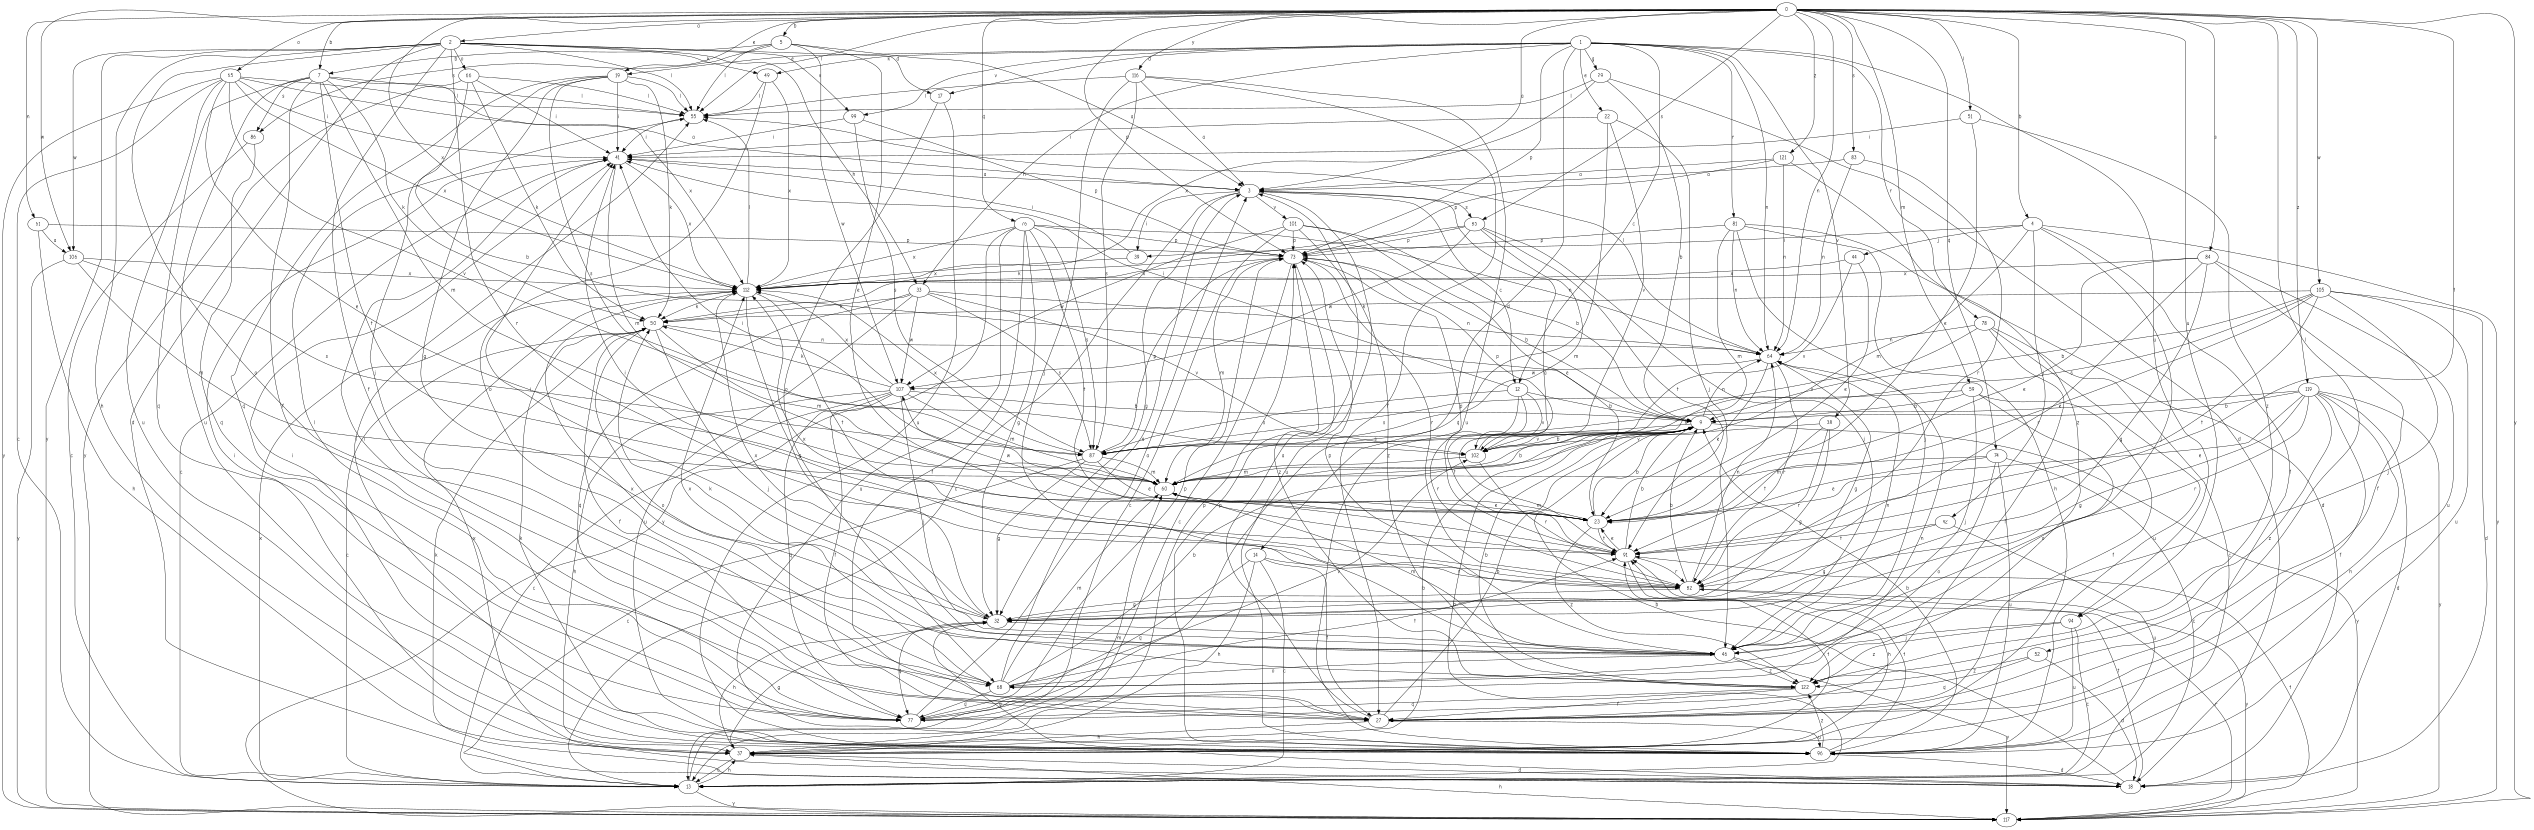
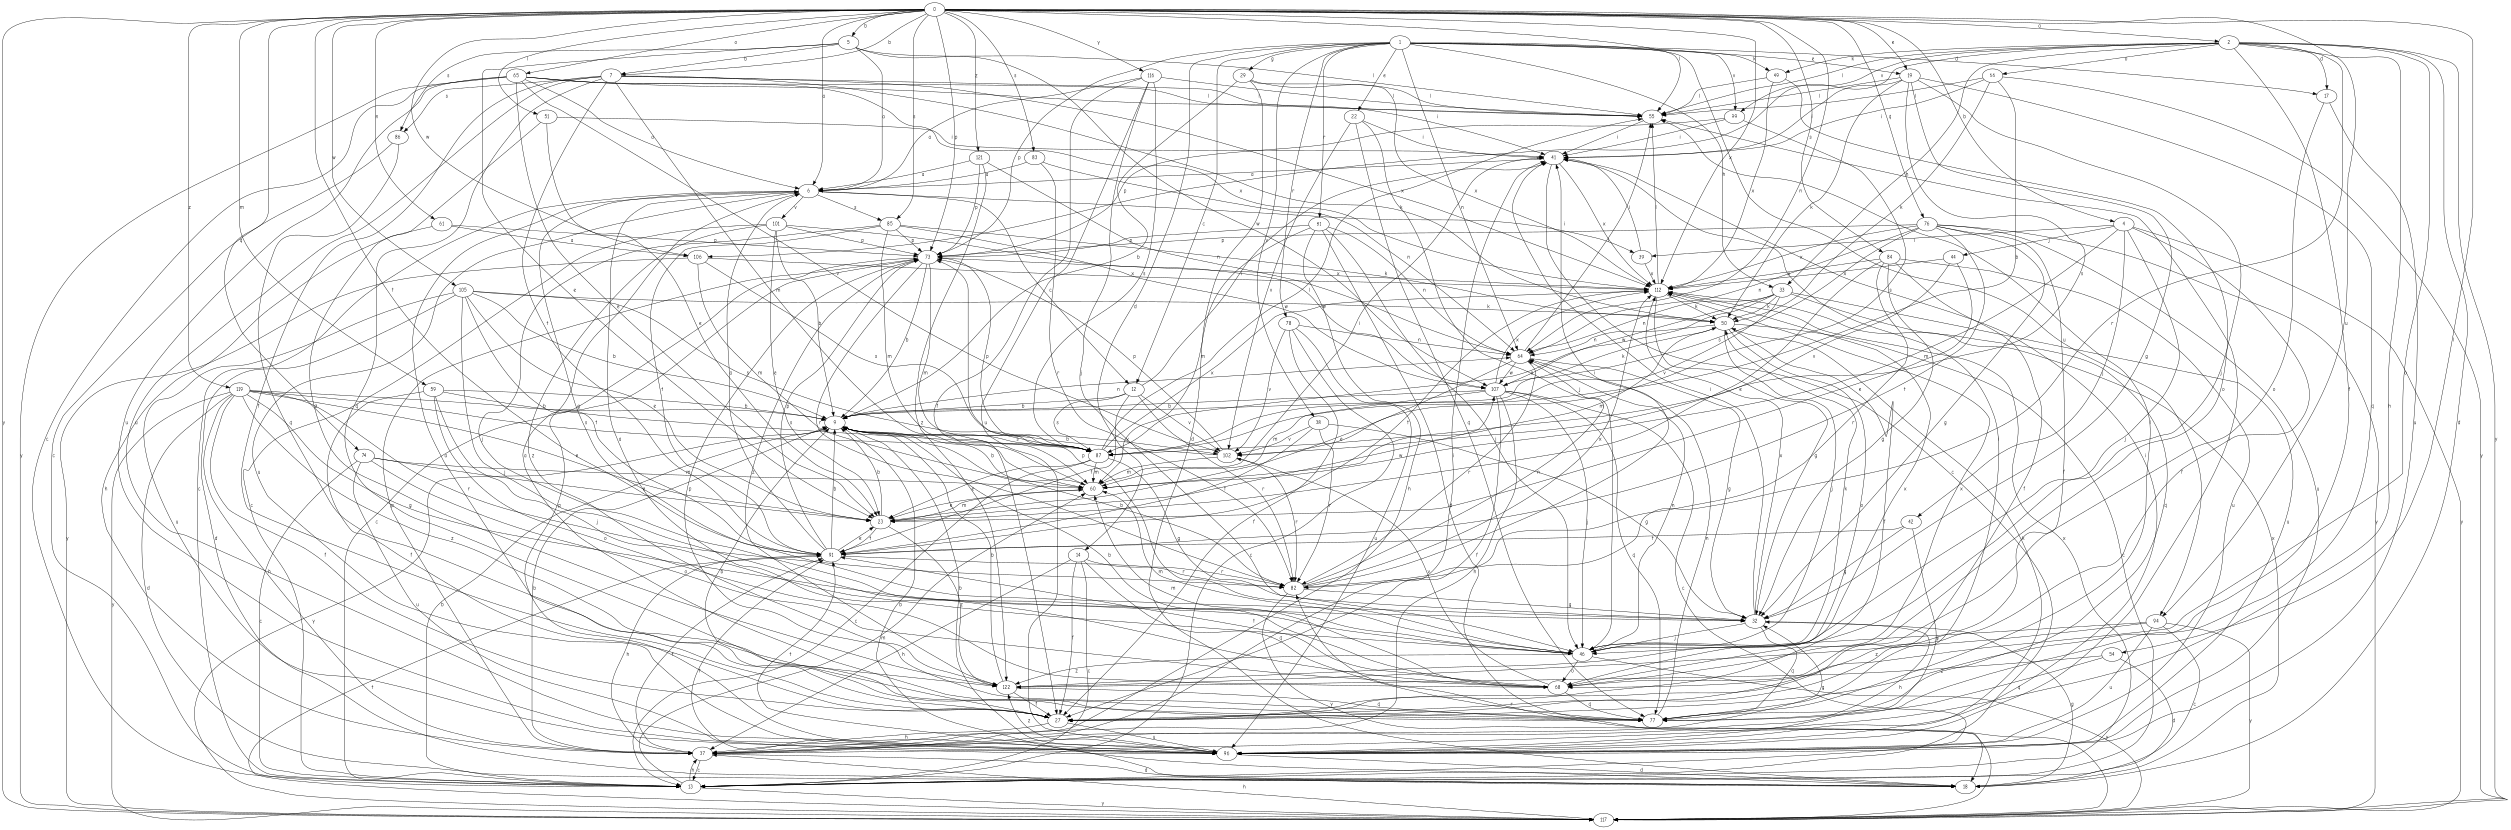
  strict digraph {
    fontname="Comic Neue"
    node [fontname="Comic Neue"]
    edge [fontname="Comic Neue"]
    0
    2
-   3
+   3 [label=6]
    4
    5
    7
    19
    51
-   54 [label=52]
+   54
    55
    59
    61
    64
    65
    73
    74
    76
    83
    84
    85
    91
    94
    105
    106
    112
    116
    117
    119
    121
    17
    33
    49
    99
    18
    27
    37
    66
    68
    82
    12
    13
    32
    39
    96
    101
    42
    44
    46
    60
    23
    86
    107
    50
    77
    87
    41
    122
    9
    102
    1
    14
    22
    29
    78
    81
    n66 [label=38]
    0 -> 2 [label=a]
    0 -> 3 [label=a]
    0 -> 4 [label=b]
    0 -> 5 [label=b]
    0 -> 7 [label=b]
    0 -> 19 [label=e]
    0 -> 51 [label=l]
    0 -> 54 [label=l]
    0 -> 55 [label=l]
    0 -> 59 [label=m]
    0 -> 61 [label=n]
    0 -> 64 [label=n]
    0 -> 65 [label=o]
    0 -> 73 [label=p]
    0 -> 74 [label=q]
    0 -> 76 [label=q]
    0 -> 83 [label=s]
    0 -> 84 [label=s]
    0 -> 85 [label=s]
    0 -> 91 [label=t]
    0 -> 94 [label=u]
    0 -> 105 [label=w]
    0 -> 106 [label=w]
    0 -> 112 [label=x]
    0 -> 116 [label=y]
    0 -> 117 [label=y]
    0 -> 119 [label=z]
    0 -> 121 [label=z]
    2 -> 55 [label=l]
    2 -> 106 [label=w]
    2 -> 117 [label=y]
    2 -> 17 [label=d]
    2 -> 33 [label=h]
    2 -> 49 [label=k]
    2 -> 99 [label=v]
    2 -> 18 [label=d]
    2 -> 27 [label=f]
    2 -> 37 [label=h]
    2 -> 66 [label=o]
    2 -> 68 [label=o]
    2 -> 82 [label=r]
    3 -> 85 [label=s]
    3 -> 12 [label=c]
    3 -> 13 [label=c]
    3 -> 32 [label=g]
    3 -> 39 [label=i]
    3 -> 96 [label=u]
    3 -> 101 [label=v]
    4 -> 117 [label=y]
    4 -> 27 [label=f]
    4 -> 39 [label=i]
    4 -> 42 [label=j]
    4 -> 44 [label=j]
    4 -> 46 [label=j]
    4 -> 60 [label=m]
    5 -> 3 [label=a]
    5 -> 7 [label=b]
    5 -> 55 [label=l]
    5 -> 23 [label=e]
    5 -> 86 [label=s]
    5 -> 107 [label=w]
    7 -> 55 [label=l]
    7 -> 91 [label=t]
    7 -> 112 [label=x]
    7 -> 27 [label=f]
    7 -> 96 [label=u]
    7 -> 60 [label=m]
    7 -> 86 [label=s]
    7 -> 50 [label=k]
    7 -> 77 [label=q]
    19 -> 55 [label=l]
    19 -> 32 [label=g]
    19 -> 46 [label=j]
    19 -> 50 [label=k]
    19 -> 77 [label=q]
    19 -> 87 [label=s]
    19 -> 41 [label=i]
    51 -> 23 [label=e]
    51 -> 41 [label=i]
    51 -> 122 [label=z]
    54 -> 18 [label=d]
    54 -> 77 [label=q]
    54 -> 122 [label=z]
    55 -> 41 [label=i]
    59 -> 27 [label=f]
    59 -> 68 [label=o]
    59 -> 46 [label=j]
    59 -> 87 [label=s]
    59 -> 9 [label=b]
    61 -> 73 [label=p]
    61 -> 106 [label=a]
    61 -> 37 [label=h]
    64 -> 55 [label=l]
    64 -> 82 [label=r]
    64 -> 32 [label=g]
    64 -> 23 [label=e]
    64 -> 107 [label=w]
    65 -> 3 [label=a]
    65 -> 55 [label=l]
    65 -> 112 [label=x]
    65 -> 117 [label=y]
    65 -> 13 [label=c]
    65 -> 96 [label=u]
    65 -> 23 [label=e]
    65 -> 41 [label=i]
    65 -> 102 [label=v]
    73 -> 112 [label=x]
    73 -> 82 [label=r]
    73 -> 13 [label=c]
    73 -> 60 [label=m]
    73 -> 122 [label=z]
    73 -> 9 [label=b]
    74 -> 68 [label=o]
    74 -> 13 [label=c]
    74 -> 96 [label=u]
    74 -> 60 [label=m]
    74 -> 23 [label=e]
    76 -> 64 [label=n]
    76 -> 73 [label=p]
    76 -> 91 [label=t]
    76 -> 112 [label=x]
    76 -> 117 [label=y]
    76 -> 27 [label=f]
    76 -> 32 [label=g]
    76 -> 96 [label=u]
    76 -> 87 [label=s]
    83 -> 3 [label=a]
    83 -> 64 [label=n]
    83 -> 82 [label=r]
    84 -> 112 [label=x]
    84 -> 27 [label=f]
    84 -> 82 [label=r]
    84 -> 32 [label=g]
    84 -> 96 [label=u]
    84 -> 23 [label=e]
    85 -> 73 [label=p]
    85 -> 91 [label=t]
    85 -> 46 [label=j]
    85 -> 60 [label=m]
    85 -> 107 [label=w]
    85 -> 50 [label=k]
    91 -> 3 [label=a]
    91 -> 73 [label=p]
    91 -> 37 [label=h]
    91 -> 82 [label=r]
    91 -> 23 [label=e]
    91 -> 9 [label=b]
+   94 -> 117 [label=y]
    94 -> 13 [label=c]
    94 -> 96 [label=u]
    94 -> 46 [label=j]
    94 -> 122 [label=z]
    105 -> 91 [label=t]
    105 -> 18 [label=d]
    105 -> 96 [label=u]
    105 -> 46 [label=j]
    105 -> 23 [label=e]
    105 -> 50 [label=k]
    105 -> 87 [label=s]
    105 -> 9 [label=b]
    106 -> 112 [label=x]
    106 -> 117 [label=y]
    106 -> 60 [label=m]
    106 -> 87 [label=s]
    112 -> 55 [label=l]
    112 -> 91 [label=t]
    112 -> 32 [label=g]
    112 -> 50 [label=k]
    116 -> 3 [label=a]
    116 -> 55 [label=l]
    116 -> 27 [label=f]
    116 -> 96 [label=u]
    116 -> 46 [label=j]
    116 -> 87 [label=s]
    117 -> 91 [label=t]
    117 -> 37 [label=h]
    117 -> 82 [label=r]
    119 -> 117 [label=y]
    119 -> 18 [label=d]
    119 -> 27 [label=f]
    119 -> 37 [label=h]
    119 -> 82 [label=r]
    119 -> 32 [label=g]
    119 -> 23 [label=e]
    119 -> 87 [label=s]
    119 -> 122 [label=z]
    119 -> 9 [label=b]
    121 -> 3 [label=a]
    121 -> 64 [label=n]
    121 -> 73 [label=p]
    121 -> 122 [label=z]
    17 -> 68 [label=o]
    17 -> 96 [label=u]
    33 -> 64 [label=n]
    33 -> 96 [label=u]
    33 -> 107 [label=w]
    33 -> 50 [label=k]
    33 -> 77 [label=q]
    33 -> 87 [label=s]
    33 -> 102 [label=v]
    49 -> 55 [label=l]
    49 -> 112 [label=x]
    49 -> 68 [label=o]
    99 -> 73 [label=p]
    99 -> 87 [label=s]
    99 -> 41 [label=i]
    18 -> 91 [label=t]
    18 -> 112 [label=x]
    18 -> 32 [label=g]
-   18 -> 50 [label=k]
    18 -> 9 [label=b]
    27 -> 3 [label=a]
    27 -> 37 [label=h]
    27 -> 96 [label=u]
    27 -> 9 [label=b]
    37 -> 73 [label=p]
    37 -> 91 [label=t]
    37 -> 18 [label=d]
    37 -> 13 [label=c]
    37 -> 32 [label=g]
    37 -> 41 [label=i]
    37 -> 9 [label=b]
    66 -> 55 [label=l]
    66 -> 117 [label=y]
    66 -> 50 [label=k]
    66 -> 41 [label=i]
    66 -> 9 [label=b]
    68 -> 3 [label=a]
    68 -> 91 [label=t]
    68 -> 112 [label=x]
    68 -> 60 [label=m]
    68 -> 77 [label=q]
    68 -> 9 [label=b]
    68 -> 102 [label=v]
    82 -> 64 [label=n]
    82 -> 112 [label=x]
    82 -> 117 [label=y]
    82 -> 32 [label=g]
    82 -> 41 [label=i]
    82 -> 9 [label=b]
    12 -> 91 [label=t]
    12 -> 82 [label=r]
    12 -> 87 [label=s]
    12 -> 41 [label=i]
    12 -> 9 [label=b]
    12 -> 102 [label=v]
    13 -> 112 [label=x]
    13 -> 117 [label=y]
    13 -> 37 [label=h]
    13 -> 60 [label=m]
    13 -> 9 [label=b]
    32 -> 112 [label=x]
    32 -> 37 [label=h]
    32 -> 46 [label=j]
    32 -> 77 [label=q]
    32 -> 41 [label=i]
    39 -> 112 [label=x]
    39 -> 41 [label=i]
    96 -> 55 [label=l]
    96 -> 73 [label=p]
    96 -> 91 [label=t]
    96 -> 18 [label=d]
    96 -> 50 [label=k]
    96 -> 41 [label=i]
    96 -> 122 [label=z]
    96 -> 9 [label=b]
    101 -> 73 [label=p]
    101 -> 13 [label=c]
    101 -> 23 [label=e]
    101 -> 107 [label=w]
    101 -> 122 [label=z]
    101 -> 9 [label=b]
    42 -> 91 [label=t]
    42 -> 32 [label=g]
    42 -> 96 [label=u]
    44 -> 112 [label=x]
    44 -> 23 [label=e]
    44 -> 102 [label=v]
    46 -> 64 [label=n]
    46 -> 73 [label=p]
    46 -> 117 [label=y]
    46 -> 68 [label=o]
    46 -> 60 [label=m]
    46 -> 50 [label=k]
    46 -> 122 [label=z]
    60 -> 23 [label=e]
    60 -> 41 [label=i]
    60 -> 9 [label=b]
    23 -> 91 [label=t]
    23 -> 60 [label=m]
    23 -> 107 [label=w]
    23 -> 122 [label=z]
    23 -> 9 [label=b]
    86 -> 13 [label=c]
    86 -> 77 [label=q]
    107 -> 112 [label=x]
    107 -> 27 [label=f]
    107 -> 37 [label=h]
    107 -> 13 [label=c]
    107 -> 46 [label=j]
    107 -> 60 [label=m]
    107 -> 50 [label=k]
    107 -> 77 [label=q]
    107 -> 9 [label=b]
    50 -> 64 [label=n]
    50 -> 27 [label=f]
    50 -> 68 [label=o]
    50 -> 13 [label=c]
    50 -> 46 [label=j]
    50 -> 60 [label=m]
    77 -> 3 [label=a]
    77 -> 55 [label=l]
    77 -> 64 [label=n]
    77 -> 73 [label=p]
    77 -> 41 [label=i]
+   87 -> 55 [label=l]
    87 -> 73 [label=p]
    87 -> 112 [label=x]
    87 -> 13 [label=c]
    87 -> 32 [label=g]
    87 -> 60 [label=m]
    87 -> 23 [label=e]
    41 -> 3 [label=a]
    41 -> 112 [label=x]
    41 -> 13 [label=c]
-   41 -> 60 [label=m]
    122 -> 112 [label=x]
    122 -> 27 [label=f]
    122 -> 77 [label=q]
    122 -> 9 [label=b]
    9 -> 64 [label=n]
    9 -> 117 [label=y]
    9 -> 87 [label=s]
    9 -> 102 [label=v]
    102 -> 73 [label=p]
    102 -> 82 [label=r]
    102 -> 60 [label=m]
    102 -> 9 [label=b]
    1 -> 19 [label=e]
    1 -> 64 [label=n]
    1 -> 73 [label=p]
    1 -> 94 [label=u]
    1 -> 17 [label=d]
    1 -> 33 [label=h]
    1 -> 49 [label=k]
    1 -> 99 [label=v]
    1 -> 12 [label=c]
    1 -> 14 [label=d]
    1 -> 22 [label=e]
    1 -> 29 [label=g]
    1 -> 78 [label=r]
    1 -> 81 [label=r]
    1 -> n66 [label=v]
    14 -> 27 [label=f]
    14 -> 37 [label=h]
    14 -> 82 [label=r]
    14 -> 13 [label=c]
    14 -> 77 [label=q]
    22 -> 46 [label=j]
    22 -> 77 [label=q]
    22 -> 41 [label=i]
    22 -> 102 [label=v]
    29 -> 55 [label=l]
    29 -> 112 [label=x]
    29 -> 18 [label=d]
    29 -> 9 [label=b]
    78 -> 64 [label=n]
    78 -> 27 [label=f]
    78 -> 13 [label=c]
    78 -> 96 [label=u]
    78 -> 102 [label=v]
    81 -> 64 [label=n]
    81 -> 73 [label=p]
    81 -> 18 [label=d]
    81 -> 37 [label=h]
    81 -> 46 [label=j]
    81 -> 60 [label=m]
    n66 -> 91 [label=t]
    n66 -> 82 [label=r]
    n66 -> 32 [label=g]
    n66 -> 102 [label=v]
  }
